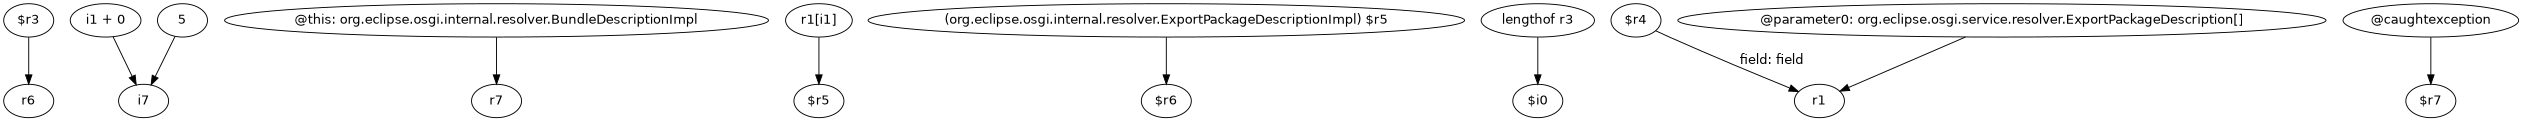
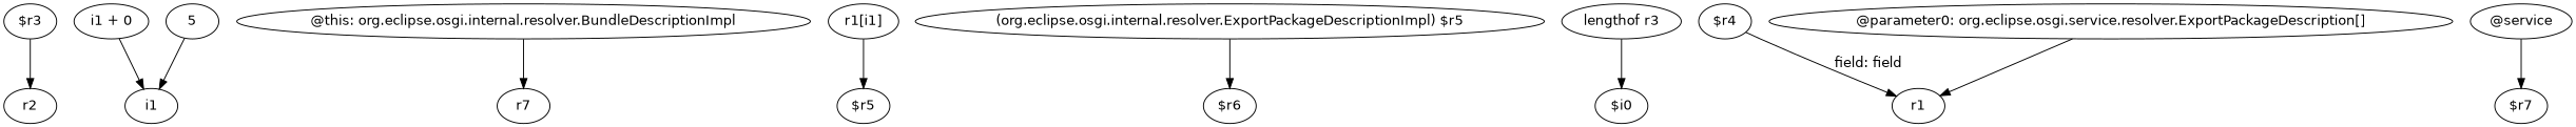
  digraph {
    fontname="DejaVu Sans"
    node [fontname="DejaVu Sans"]
    edge [fontname="DejaVu Sans"]
    n1 [label="$r3"]
-   n2 [label=r6]
+   n2 [label=r2]
    n3 [label="i1 + 0"]
-   n4 [label=i7]
+   n4 [label=i1]
    n5 [label="@this: org.eclipse.osgi.internal.resolver.BundleDescriptionImpl"]
    n6 [label=r7]
    n7 [label="r1[i1]"]
    n8 [label="$r5"]
    n9 [label=5]
    n10 [label="(org.eclipse.osgi.internal.resolver.ExportPackageDescriptionImpl) $r5"]
    n11 [label="$r6"]
    n12 [label="lengthof r3"]
    n13 [label="$i0"]
    n14 [label="$r4"]
    n15 [label=r1]
    n16 [label="@parameter0: org.eclipse.osgi.service.resolver.ExportPackageDescription[]"]
-   n17 [label="@caughtexception"]
+   n17 [label="@service"]
    n18 [label="$r7"]
    n1 -> n2
    n3 -> n4
    n5 -> n6
    n7 -> n8
    n9 -> n4
    n10 -> n11
    n12 -> n13
    n14 -> n15 [label="field: field"]
    n16 -> n15
    n17 -> n18
  }
